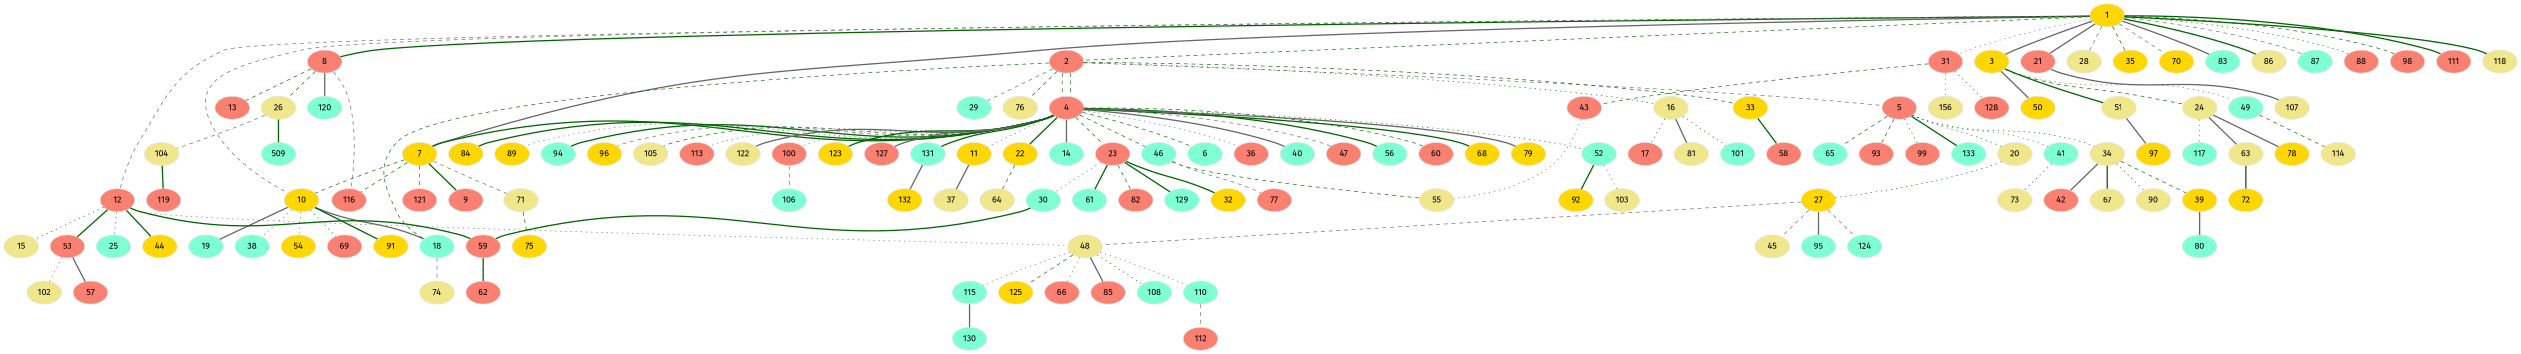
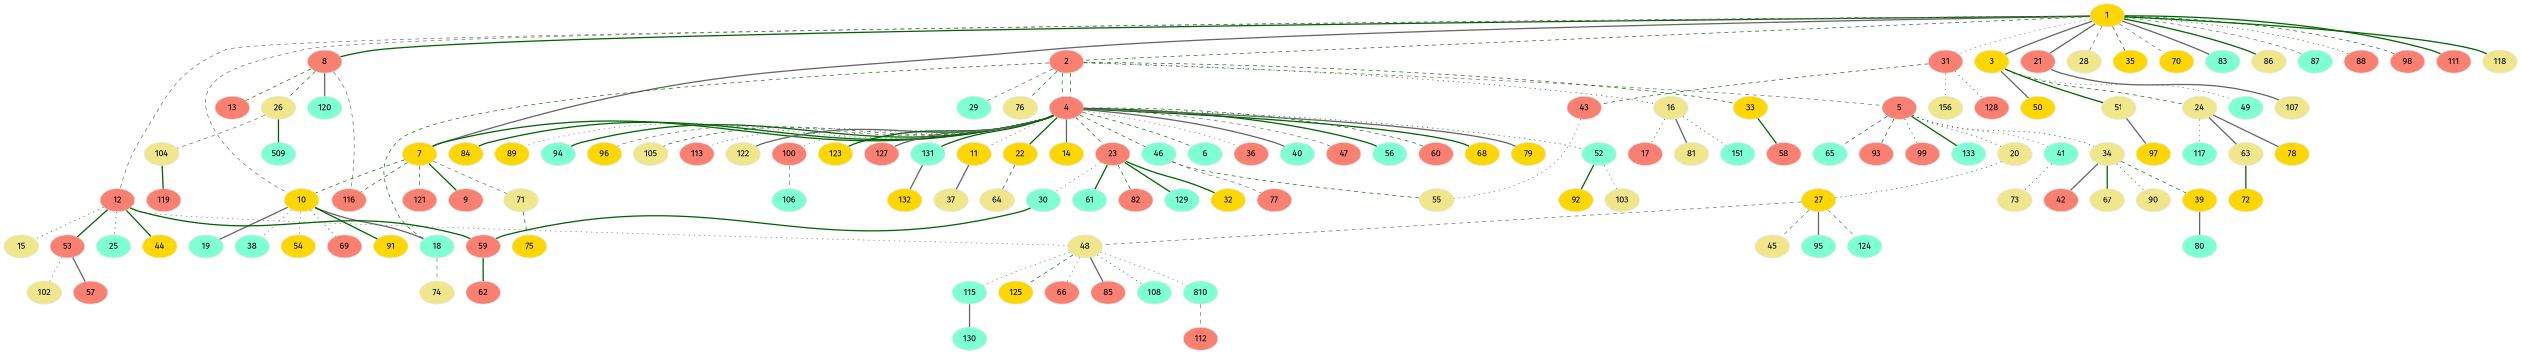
  graph {
    fontname="Fira Sans"
    node [color=gray90 fillcolor=salmon fontname="Fira Sans" style=filled]
    edge [color=darkgreen fontname="Fira Sans" style=bold]
    1 [fillcolor=gold]
    2
    3 [fillcolor=gold]
    7 [fillcolor=gold]
    8
    10 [fillcolor=gold]
    12
    21
    28 [fillcolor=khaki]
    31
    35 [fillcolor=gold]
    70 [fillcolor=gold]
    83 [fillcolor=aquamarine]
    86 [fillcolor=khaki]
    87 [fillcolor=aquamarine]
    88
    98
    111
    118 [fillcolor=khaki]
    4
    5
    16 [fillcolor=khaki]
    18 [fillcolor=aquamarine]
    29 [fillcolor=aquamarine]
    33 [fillcolor=gold]
    76 [fillcolor=khaki]
    24 [fillcolor=khaki]
    49 [fillcolor=aquamarine]
    50 [fillcolor=gold]
    51 [fillcolor=khaki]
    9
    71 [fillcolor=khaki]
    116
    121
    13
    26 [fillcolor=khaki]
    120 [fillcolor=aquamarine]
    19 [fillcolor=aquamarine]
    38 [fillcolor=aquamarine]
    54 [fillcolor=gold]
    69
    91 [fillcolor=gold]
    15 [fillcolor=khaki]
    25 [fillcolor=aquamarine]
    44 [fillcolor=gold]
    48 [fillcolor=khaki]
    53
    59
    107 [fillcolor=khaki]
    43
    n51 [fillcolor=khaki label=156]
    128
    6 [fillcolor=aquamarine]
    11 [fillcolor=gold]
-   14 [fillcolor=aquamarine]
+   14 [fillcolor=gold]
    22 [fillcolor=gold]
    23
    36
    40 [fillcolor=aquamarine]
    46 [fillcolor=aquamarine]
    47
    52 [fillcolor=aquamarine]
    56 [fillcolor=aquamarine]
    60
    68 [fillcolor=gold]
    79 [fillcolor=gold]
    84 [fillcolor=gold]
    89 [fillcolor=gold]
    94 [fillcolor=aquamarine]
    96 [fillcolor=gold]
    100
    105 [fillcolor=khaki]
    113
    122 [fillcolor=khaki]
    123 [fillcolor=gold]
    127
    131 [fillcolor=aquamarine]
    20 [fillcolor=khaki]
    34 [fillcolor=khaki]
    41 [fillcolor=aquamarine]
    65 [fillcolor=aquamarine]
    93
    99
    133 [fillcolor=aquamarine]
    17
    81 [fillcolor=khaki]
-   101 [fillcolor=aquamarine]
+   101 [fillcolor=aquamarine label=151]
    74 [fillcolor=khaki]
    58
    63 [fillcolor=khaki]
    78 [fillcolor=gold]
    117 [fillcolor=aquamarine]
-   114 [fillcolor=khaki]
    97 [fillcolor=gold]
    37 [fillcolor=khaki]
    64 [fillcolor=khaki]
    30 [fillcolor=aquamarine]
    32 [fillcolor=gold]
    61 [fillcolor=aquamarine]
    82
    129 [fillcolor=aquamarine]
    55 [fillcolor=khaki]
    77
    92 [fillcolor=gold]
    103 [fillcolor=khaki]
    106 [fillcolor=aquamarine]
    132 [fillcolor=gold]
    27 [fillcolor=gold]
    39 [fillcolor=gold]
    42
    67 [fillcolor=khaki]
    90 [fillcolor=khaki]
    73 [fillcolor=khaki]
    75 [fillcolor=gold]
    104 [fillcolor=khaki]
    n116 [fillcolor=aquamarine label=509]
    66
    85
    108 [fillcolor=aquamarine]
-   110 [fillcolor=aquamarine]
+   110 [fillcolor=aquamarine label=810]
    115 [fillcolor=aquamarine]
    125 [fillcolor=gold]
    57
    102 [fillcolor=khaki]
    62
    45 [fillcolor=khaki]
    95 [fillcolor=aquamarine]
    124 [fillcolor=aquamarine]
    72 [fillcolor=gold]
    119
    80 [fillcolor=aquamarine]
    112
    130 [fillcolor=aquamarine]
    1 -- 2 [style=dashed]
    1 -- 3 [color=gray40]
    1 -- 7 [color=gray40]
    1 -- 8
    1 -- 10 [color=gray40 style=dashed]
    1 -- 12 [color=gray40 style=dashed]
    1 -- 21 [color=gray40]
    1 -- 28 [color=gray40 style=dashed]
    1 -- 31 [color=gray40 style=dotted]
    1 -- 35 [style=dashed]
    1 -- 70 [color=gray40 style=dashed]
    1 -- 83 [color=gray40]
    1 -- 86
    1 -- 87 [color=gray40 style=dashed]
    1 -- 88 [style=dotted]
    1 -- 98 [style=dashed]
    1 -- 111
    1 -- 118
    2 -- 4 [style=dashed]
    2 -- 4 [style=dashed]
    2 -- 5 [color=gray40 style=dashed]
    2 -- 16 [style=dotted]
    2 -- 18 [style=dashed]
    2 -- 29 [color=gray40 style=dashed]
    2 -- 33 [style=dashed]
    2 -- 76 [style=dashed]
    3 -- 24 [style=dashed]
    3 -- 49 [color=gray40 style=dotted]
    3 -- 50 [color=gray40]
    3 -- 51
    7 -- 10 [style=dashed]
    7 -- 9
    7 -- 71 [color=gray40 style=dashed]
    7 -- 116 [style=dashed]
    7 -- 121 [style=dashed]
    8 -- 116 [color=gray40 style=dashed]
    8 -- 13 [style=dashed]
    8 -- 26 [style=dashed]
    8 -- 120 [color=gray40]
    10 -- 18 [color=gray40]
    10 -- 19 [color=gray40]
    10 -- 38 [color=gray40 style=dotted]
    10 -- 54 [color=gray40 style=dotted]
    10 -- 69 [style=dotted]
    10 -- 91
    12 -- 15 [style=dotted]
    12 -- 25 [style=dotted]
    12 -- 44
    12 -- 48 [color=gray40 style=dotted]
    12 -- 53
    12 -- 59
    21 -- 107 [color=gray40]
    31 -- 43 [style=dashed]
    31 -- n51 [color=gray40 style=dotted]
    31 -- 128 [style=dotted]
    4 -- 7
    4 -- 6 [style=dashed]
    4 -- 11 [color=gray40 style=dotted]
    4 -- 14 [color=gray40]
    4 -- 22
    4 -- 23 [style=dashed]
    4 -- 36 [color=gray40 style=dotted]
    4 -- 40 [color=gray40]
    4 -- 46 [style=dashed]
    4 -- 47 [color=gray40 style=dashed]
    4 -- 52 [style=dotted]
    4 -- 56
    4 -- 60 [style=dashed]
    4 -- 68
    4 -- 79 [color=gray40]
    4 -- 84
    4 -- 89 [color=gray40 style=dotted]
    4 -- 94
    4 -- 96 [color=gray40 style=dashed]
    4 -- 100 [color=gray40 style=dotted]
    4 -- 105 [style=dashed]
    4 -- 113 [color=gray40 style=dotted]
    4 -- 122 [color=gray40]
    4 -- 123
    4 -- 127 [color=gray40]
    4 -- 131
    5 -- 20 [style=dotted]
    5 -- 34 [style=dotted]
    5 -- 41 [color=gray40 style=dotted]
    5 -- 65 [style=dashed]
    5 -- 93 [style=dashed]
    5 -- 99 [style=dotted]
    5 -- 133
    16 -- 17 [style=dotted]
    16 -- 81 [color=gray40]
    16 -- 101 [style=dotted]
    18 -- 74 [color=gray40 style=dashed]
    33 -- 58
    24 -- 63 [color=gray40]
    24 -- 78 [color=gray40]
    24 -- 117 [color=gray40 style=dotted]
-   49 -- 114 [style=dashed]
    51 -- 97 [color=gray40]
    71 -- 75 [style=dashed]
    26 -- 104 [color=gray40 style=dashed]
    26 -- n116
    48 -- 66 [color=gray40 style=dotted]
    48 -- 85 [color=gray40]
    48 -- 108 [style=dotted]
    48 -- 110 [color=gray40 style=dotted]
    48 -- 115 [color=gray40 style=dotted]
    48 -- 125 [style=dashed]
    53 -- 57 [color=gray40]
    53 -- 102 [color=gray40 style=dotted]
    59 -- 62
    43 -- 55 [color=gray40 style=dotted]
    11 -- 37 [color=gray40]
    22 -- 64 [style=dashed]
    23 -- 30 [color=gray40 style=dotted]
    23 -- 32
    23 -- 61
    23 -- 82 [style=dashed]
    23 -- 129
    46 -- 55 [style=dashed]
    46 -- 77 [color=gray40 style=dashed]
    52 -- 92
    52 -- 103 [color=gray40 style=dotted]
    100 -- 106 [color=gray40 style=dashed]
    131 -- 132 [color=gray40]
    20 -- 27 [style=dotted]
    34 -- 39 [style=dashed]
    34 -- 42 [color=gray40]
    34 -- 67
    34 -- 90 [style=dotted]
    41 -- 73 [style=dotted]
    63 -- 72
    30 -- 59
    27 -- 48 [color=gray40 style=dashed]
    27 -- 45 [color=gray40 style=dashed]
    27 -- 95 [color=gray40]
    27 -- 124 [color=gray40 style=dashed]
    39 -- 80 [color=gray40]
    104 -- 119
    110 -- 112 [color=gray40 style=dashed]
    115 -- 130 [color=gray40]
  }
